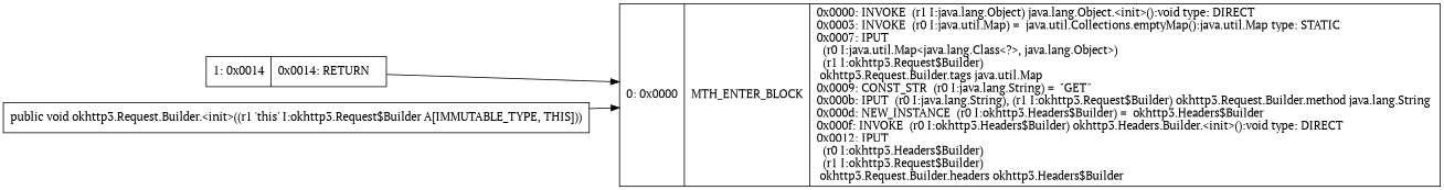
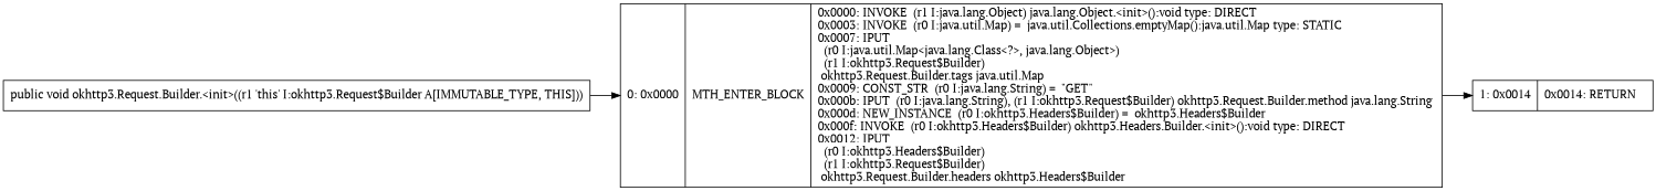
  digraph {
    rankdir=LR
    fontname="PT Serif"
    node [shape=record fontname="PT Serif"]
    edge [fontname="PT Serif"]
    n1 [label="{0\:\ 0x0000|MTH_ENTER_BLOCK\l|0x0000: INVOKE  (r1 I:java.lang.Object) java.lang.Object.\<init\>():void type: DIRECT \l0x0003: INVOKE  (r0 I:java.util.Map) =  java.util.Collections.emptyMap():java.util.Map type: STATIC \l0x0007: IPUT  \l  (r0 I:java.util.Map\<java.lang.Class\<?\>, java.lang.Object\>)\l  (r1 I:okhttp3.Request$Builder)\l okhttp3.Request.Builder.tags java.util.Map \l0x0009: CONST_STR  (r0 I:java.lang.String) =  \"GET\" \l0x000b: IPUT  (r0 I:java.lang.String), (r1 I:okhttp3.Request$Builder) okhttp3.Request.Builder.method java.lang.String \l0x000d: NEW_INSTANCE  (r0 I:okhttp3.Headers$Builder) =  okhttp3.Headers$Builder \l0x000f: INVOKE  (r0 I:okhttp3.Headers$Builder) okhttp3.Headers.Builder.\<init\>():void type: DIRECT \l0x0012: IPUT  \l  (r0 I:okhttp3.Headers$Builder)\l  (r1 I:okhttp3.Request$Builder)\l okhttp3.Request.Builder.headers okhttp3.Headers$Builder \l}"]
    n2 [label="{1\:\ 0x0014|0x0014: RETURN   \l}"]
    n3 [label="{public void okhttp3.Request.Builder.\<init\>((r1 'this' I:okhttp3.Request$Builder A[IMMUTABLE_TYPE, THIS])) }"]
-   n2 -> n1
+   n1 -> n2
    n3 -> n1
  }
